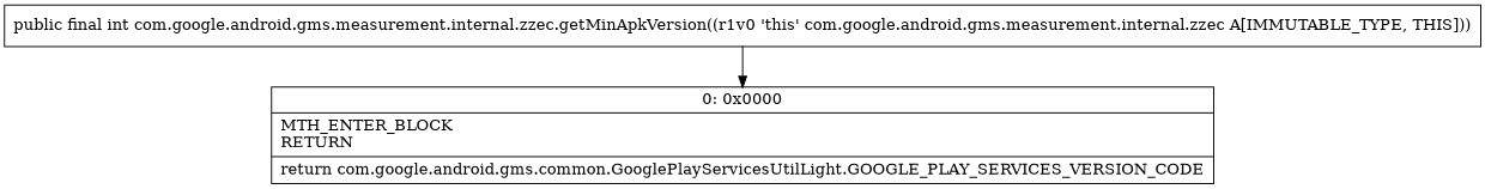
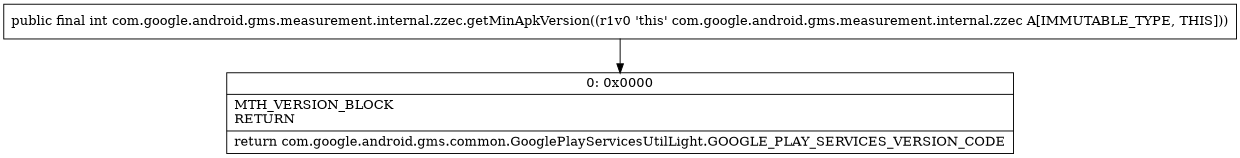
  digraph {
    node [shape=record]
-   n1 [label="{0\:\ 0x0000|MTH_ENTER_BLOCK\lRETURN\l|return com.google.android.gms.common.GooglePlayServicesUtilLight.GOOGLE_PLAY_SERVICES_VERSION_CODE\l}"]
+   n1 [label="{0\:\ 0x0000|MTH_VERSION_BLOCK\lRETURN\l|return com.google.android.gms.common.GooglePlayServicesUtilLight.GOOGLE_PLAY_SERVICES_VERSION_CODE\l}"]
    n2 [label="{public final int com.google.android.gms.measurement.internal.zzec.getMinApkVersion((r1v0 'this' com.google.android.gms.measurement.internal.zzec A[IMMUTABLE_TYPE, THIS])) }"]
    n2 -> n1
  }
